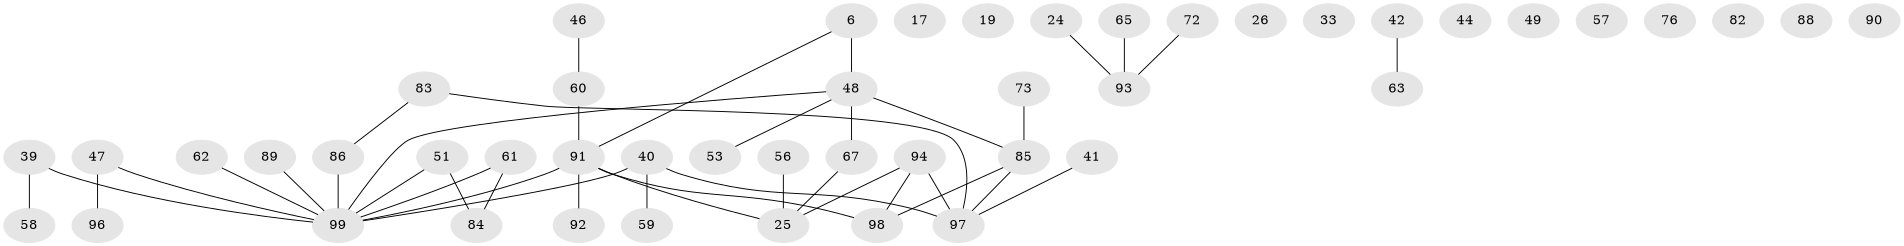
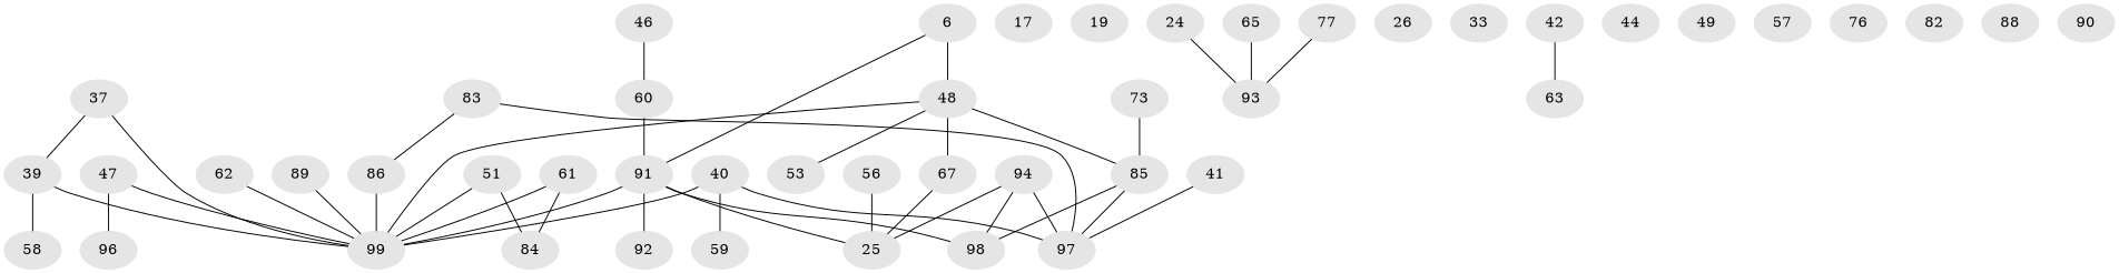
  graph {
    node [color=gray90 style=filled]
    48 [super="+8"]
    99 [super="+1+35+7+36+52"]
    53
    67 [super="+21"]
    85 [super="+27+71"]
    6
    91 [super="+69+80+72"]
    n8 [label=25 super="+14+87"]
    98 [super="+45"]
    92
    17
    19
    93 [super="+70"]
    24
    26
    33
+   37
    39
    58 [super="+11"]
    40 [super="+28"]
    59
    97 [super="+31+81+75+74+32"]
    41
    42
    63
    44
    46
    60
    47
    96
    49
    51
    84
    56
    57
    61
    62
    65
    73
    76
-   77 [label=72]
+   77
    82 [super="+4"]
    83
    86
    88 [super="+16+20+34"]
    89
    90
    94 [super="+30+79"]
    48 -- 99
    48 -- 53
    48 -- 67 [weight=3]
    48 -- 85
    67 -- n8
    85 -- 98
    85 -- 97
    6 -- 48 [weight=2]
    6 -- 91
    91 -- 99 [weight=2]
    91 -- n8 [weight=2]
    91 -- 98 [weight=2]
    91 -- 92
    24 -- 93
+   37 -- 99
+   37 -- 39
    39 -- 99 [weight=3]
    39 -- 58
    40 -- 99 [weight=2]
    40 -- 59
    40 -- 97
    41 -- 97
    42 -- 63
    46 -- 60
    60 -- 91
    47 -- 99
    47 -- 96
    51 -- 99
    51 -- 84
    56 -- n8
    61 -- 99
    61 -- 84
    62 -- 99
    65 -- 93
    73 -- 85
    77 -- 93
    83 -- 97
    83 -- 86
    86 -- 99
    89 -- 99
    94 -- n8
    94 -- 98
    94 -- 97 [weight=2]
  }
